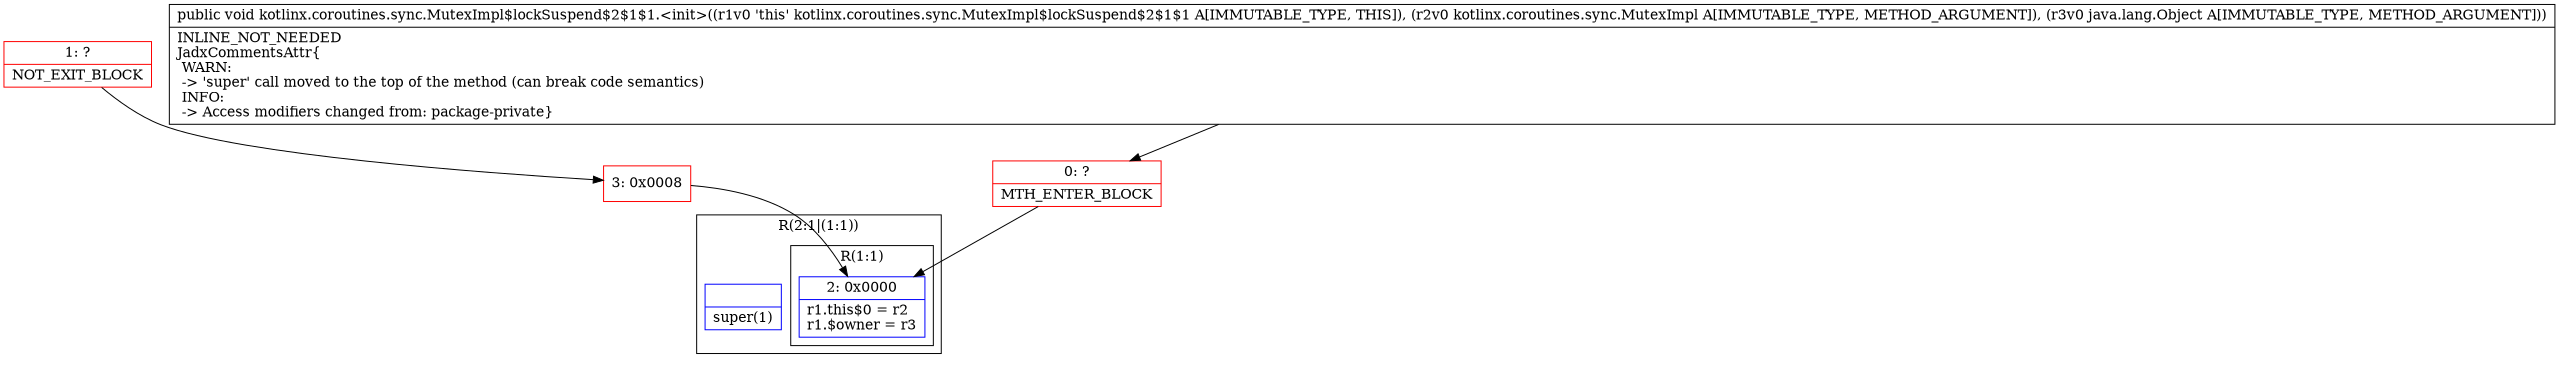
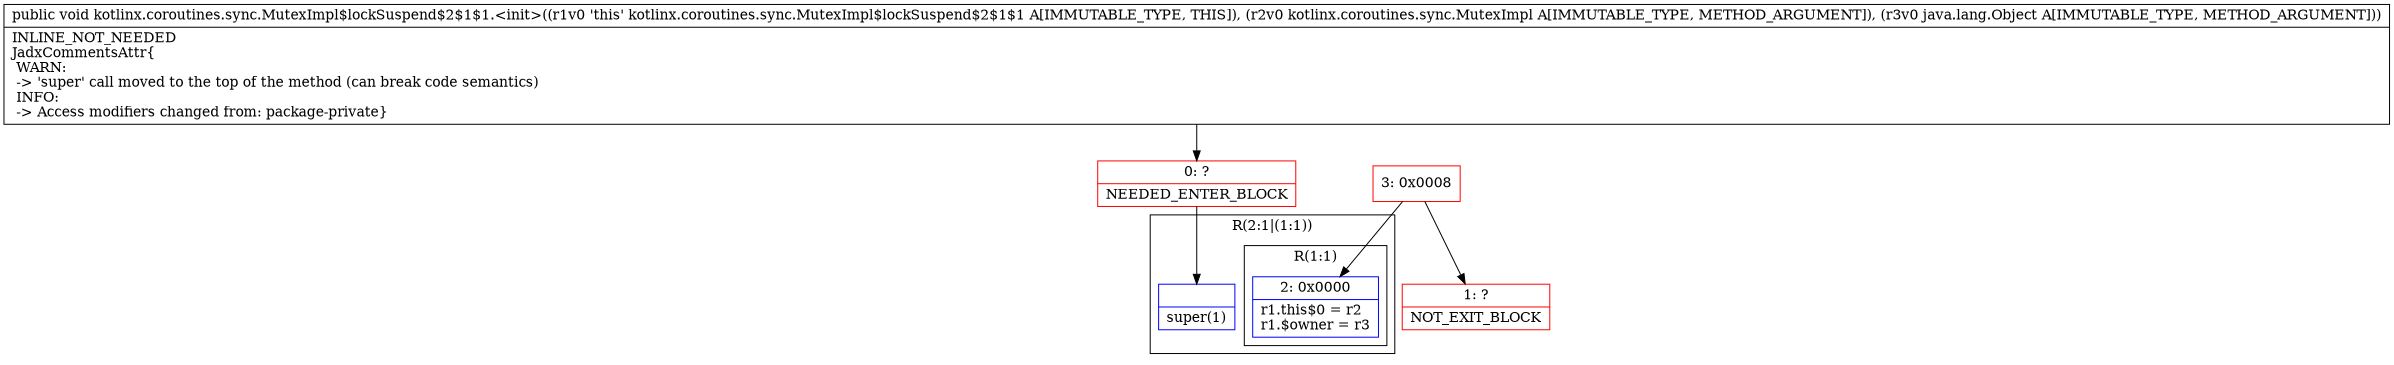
  digraph {
    node [color=red shape=record]
    n1 [color=blue label="{2\:\ 0x0000|r1.this$0 = r2\lr1.$owner = r3\l}"]
    n2 [color=blue label="{|super(1)\l}"]
    n3 [label="{3\:\ 0x0008}"]
    n4 [label="{1\:\ ?|NOT_EXIT_BLOCK\l}"]
-   n5 [label="{0\:\ ?|MTH_ENTER_BLOCK\l}"]
+   n5 [label="{0\:\ ?|NEEDED_ENTER_BLOCK\l}"]
    n6 [label="{public void kotlinx.coroutines.sync.MutexImpl$lockSuspend$2$1$1.\<init\>((r1v0 'this' kotlinx.coroutines.sync.MutexImpl$lockSuspend$2$1$1 A[IMMUTABLE_TYPE, THIS]), (r2v0 kotlinx.coroutines.sync.MutexImpl A[IMMUTABLE_TYPE, METHOD_ARGUMENT]), (r3v0 java.lang.Object A[IMMUTABLE_TYPE, METHOD_ARGUMENT]))  | INLINE_NOT_NEEDED\lJadxCommentsAttr\{\l WARN: \l \-\> 'super' call moved to the top of the method (can break code semantics)\l INFO: \l \-\> Access modifiers changed from: package\-private\}\l}" color=""]
    subgraph cluster_1 {
      label="R(2:1|(1:1))"
      n2
      subgraph cluster_2 {
        label="R(1:1)"
        n1
      }
    }
    n3 -> n1
-   n4 -> n3
-   n5 -> n1
+   n3 -> n4
+   n5 -> n2
    n6 -> n5
  }
